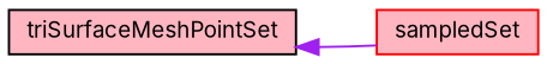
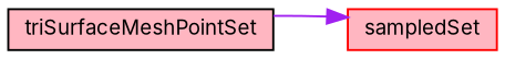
  digraph {
    rankdir=LR
    fontname=Inter
    node [fillcolor=lightpink fontname=Inter fontsize=10 shape=record style=filled]
    n1 [color=black fontcolor=black height=0.2 label=triSurfaceMeshPointSet width=0.4]
    n2 [color=red height=0.2 label=sampledSet width=0.4]
-   n1 -> n2 [color=purple dir=back fontname=Inter fontsize=10 labelfontname=FreeSans labelfontsize=10 style=solid]
+   n2 -> n1 [color=purple dir=back fontname=Inter fontsize=10 labelfontname=FreeSans labelfontsize=10 style=solid]
  }
